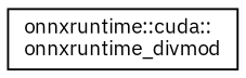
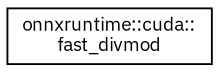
  digraph {
    rankdir=LR
    fontname="IBM Plex Sans"
-   n1 [color=black fillcolor=white fontname="IBM Plex Sans" fontsize=10 height=0.2 label="onnxruntime::cuda::\lonnxruntime_divmod" shape=record style=filled width=0.4]
+   n1 [color=black fillcolor=white fontname="IBM Plex Sans" fontsize=10 height=0.2 label="onnxruntime::cuda::\lfast_divmod" shape=record style=filled width=0.4]
  }
